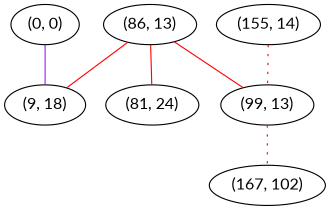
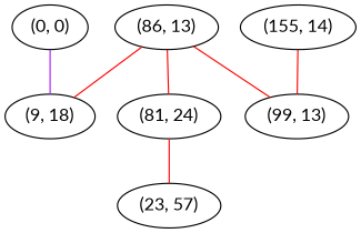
  graph {
    fontname=Lato
    node [fontname=Lato]
    edge [color=red fontname=Lato style=solid weight=1]
    "(0, 0)"
    "(9, 18)"
    "(155, 14)"
    "(99, 13)"
-   "(167, 102)"
    "(86, 13)"
    "(81, 24)"
+   "(23, 57)"
    "(0, 0)" -- "(9, 18)" [color=purple weight=4]
-   "(155, 14)" -- "(99, 13)" [style=dotted]
-   "(99, 13)" -- "(167, 102)" [style=dotted]
+   "(155, 14)" -- "(99, 13)"
    "(86, 13)" -- "(9, 18)"
    "(86, 13)" -- "(99, 13)"
    "(86, 13)" -- "(81, 24)"
+   "(81, 24)" -- "(23, 57)"
  }
